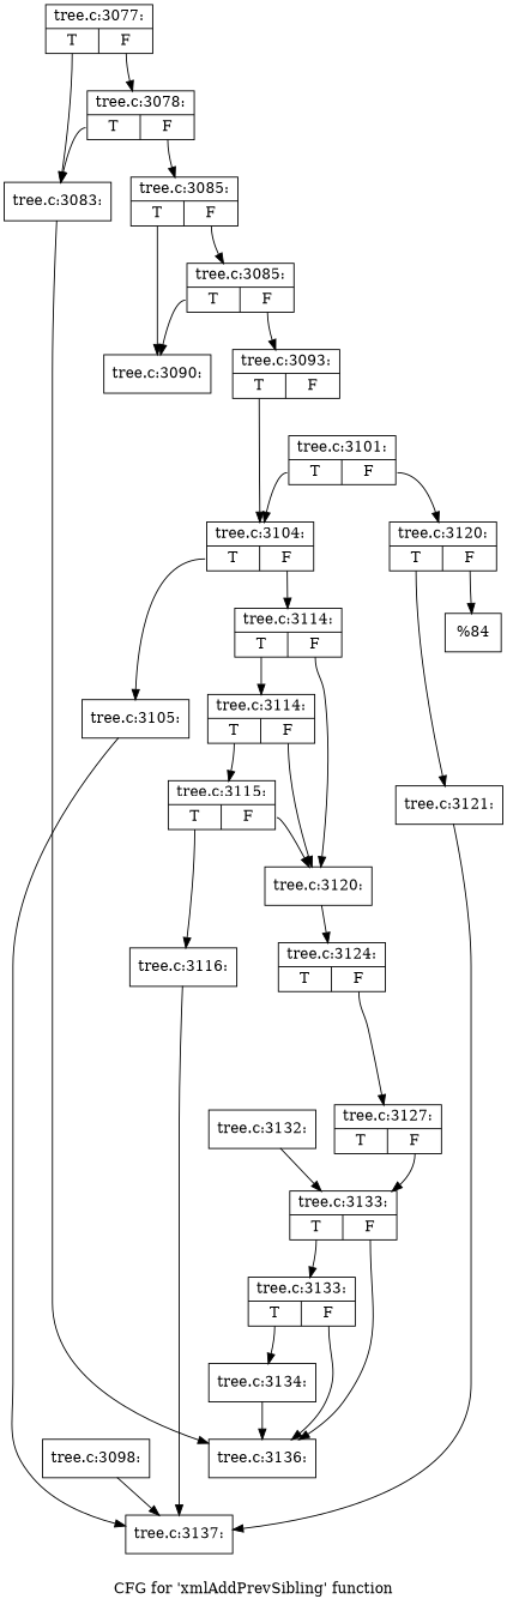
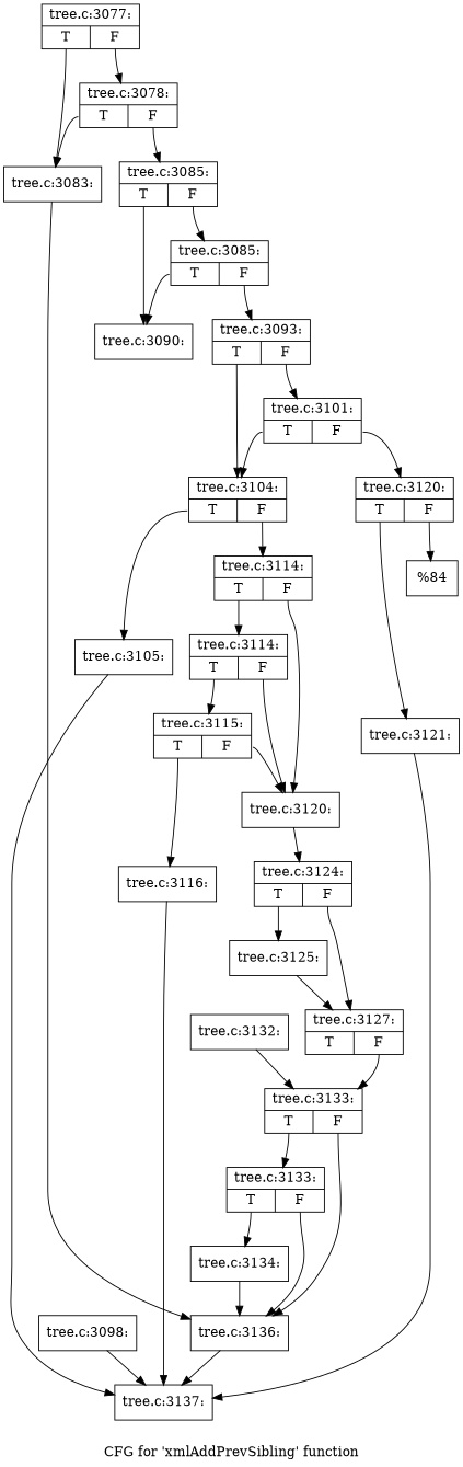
  digraph {
    label="CFG for 'xmlAddPrevSibling' function"
    node [shape=record]
    edge [tailport=s0]
    n1 [label="{tree.c:3077:|{<s0>T|<s1>F}}"]
    n2 [label="{tree.c:3083:}"]
    n3 [label="{tree.c:3078:|{<s0>T|<s1>F}}"]
    n4 [label="{tree.c:3136:}"]
    n5 [label="{tree.c:3085:|{<s0>T|<s1>F}}"]
    n6 [label="{tree.c:3137:}"]
    n7 [label="{tree.c:3090:}"]
    n8 [label="{tree.c:3085:|{<s0>T|<s1>F}}"]
    n9 [label="{tree.c:3093:|{<s0>T|<s1>F}}"]
    n10 [label="{tree.c:3101:|{<s0>T|<s1>F}}"]
    n11 [label="{tree.c:3104:|{<s0>T|<s1>F}}"]
    n12 [label="{tree.c:3098:}"]
    n13 [label="{tree.c:3120:|{<s0>T|<s1>F}}"]
    n14 [label="{tree.c:3105:}"]
    n15 [label="{tree.c:3114:|{<s0>T|<s1>F}}"]
    n16 [label="{tree.c:3121:}"]
    n17 [label="{%84}"]
    n18 [label="{tree.c:3114:|{<s0>T|<s1>F}}"]
    n19 [label="{tree.c:3120:}"]
    n20 [label="{tree.c:3115:|{<s0>T|<s1>F}}"]
    n21 [label="{tree.c:3124:|{<s0>T|<s1>F}}"]
    n22 [label="{tree.c:3116:}"]
+   n23 [label="{tree.c:3125:}"]
    n24 [label="{tree.c:3127:|{<s0>T|<s1>F}}"]
    n25 [label="{tree.c:3133:|{<s0>T|<s1>F}}"]
    n26 [label="{tree.c:3132:}"]
    n27 [label="{tree.c:3133:|{<s0>T|<s1>F}}"]
    n28 [label="{tree.c:3134:}"]
    n1 -> n2
    n1 -> n3 [tailport=s1]
    n2 -> n4
    n3 -> n2
    n3 -> n5 [tailport=s1]
+   n4 -> n6
    n5 -> n7
    n5 -> n8 [tailport=s1]
    n8 -> n7
    n8 -> n9 [tailport=s1]
+   n9 -> n10 [tailport=s1]
    n9 -> n11
    n10 -> n11
    n10 -> n13 [tailport=s1]
    n11 -> n14
    n11 -> n15 [tailport=s1]
    n12 -> n6
    n13 -> n16
    n13 -> n17 [tailport=s1]
    n14 -> n6
    n15 -> n18
    n15 -> n19 [tailport=s1]
    n16 -> n6
    n18 -> n19 [tailport=s1]
    n18 -> n20
    n19 -> n21
    n20 -> n19 [tailport=s1]
    n20 -> n22
+   n21 -> n23
    n21 -> n24 [tailport=s1]
    n22 -> n6
+   n23 -> n24
    n24 -> n25 [tailport=s1]
    n25 -> n4 [tailport=s1]
    n25 -> n27
    n26 -> n25
    n27 -> n4 [tailport=s1]
    n27 -> n28
    n28 -> n4
  }
